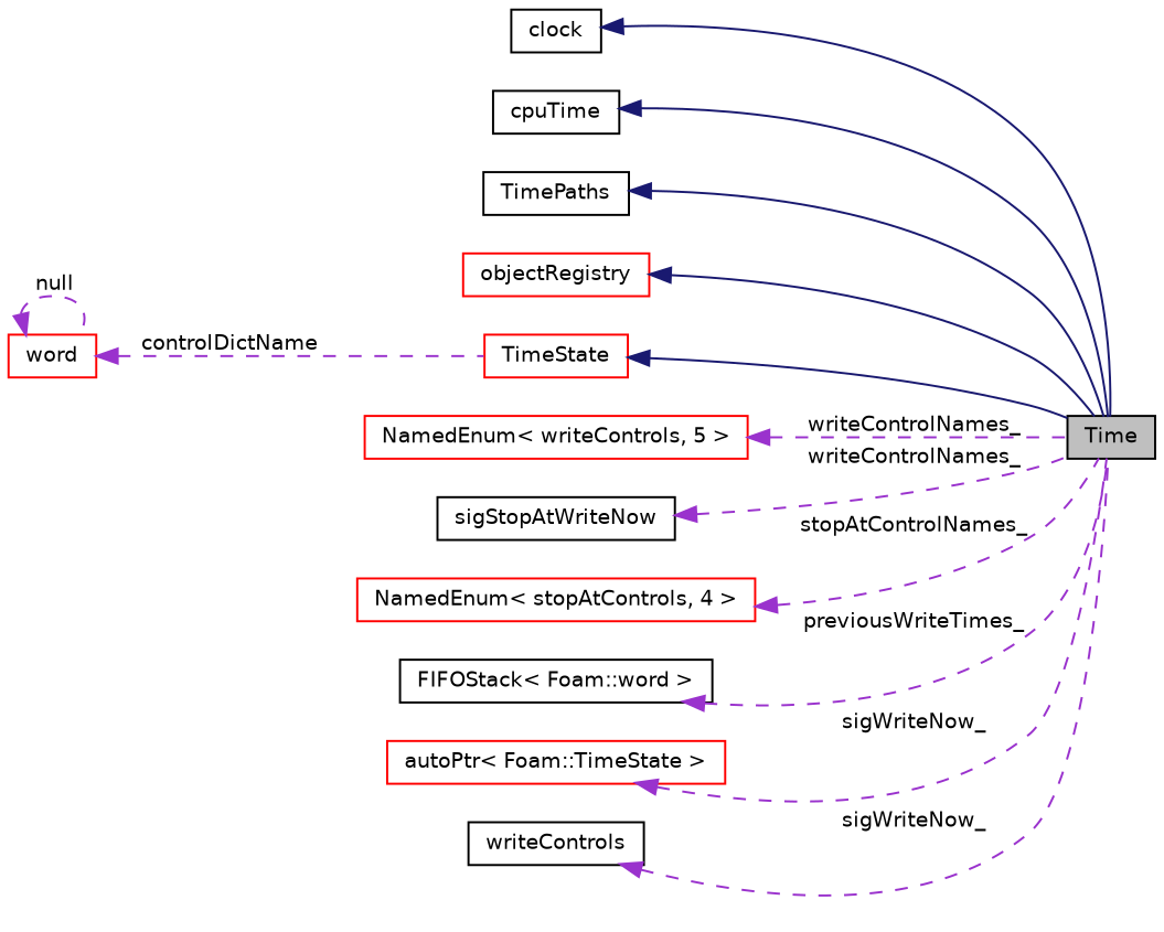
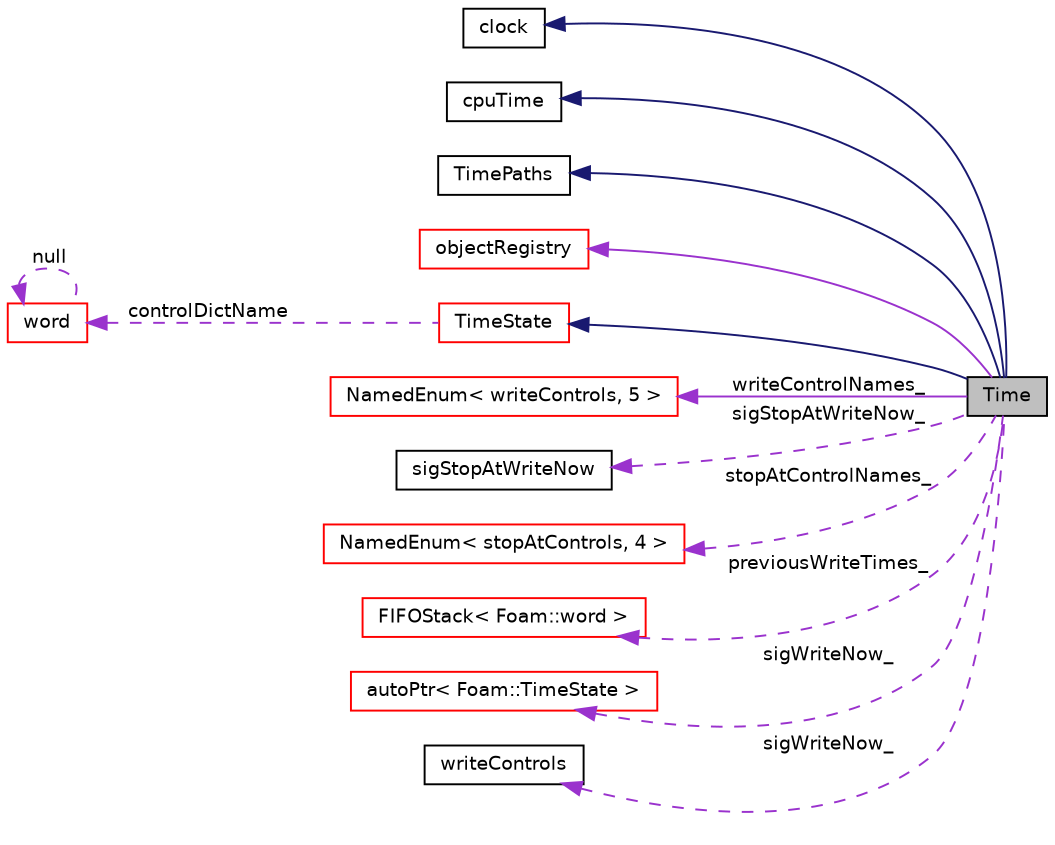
  digraph {
    rankdir=LR
    node [color=red fontname=Helvetica fontsize=10 shape=record]
    edge [color=darkorchid3 dir=back fontname=Helvetica fontsize=10 labelfontname=Helvetica labelfontsize=10 style=dashed]
    n1 [color=black fillcolor=grey75 fontcolor=black height=0.2 label=Time style=filled width=0.4]
    n2 [color=black height=0.2 label=clock width=0.4]
    n3 [color=black height=0.2 label=cpuTime width=0.4]
    n4 [color=black height=0.2 label=TimePaths width=0.4]
    n5 [height=0.2 label=objectRegistry width=0.4]
    n6 [height=0.2 label=TimeState width=0.4]
    n7 [height=0.2 label="NamedEnum\< writeControls, 5 \>" width=0.4]
    n8 [color=black height=0.2 label=sigStopAtWriteNow width=0.4]
    n9 [height=0.2 label="NamedEnum\< stopAtControls, 4 \>" width=0.4]
-   n10 [color=black height=0.2 label="FIFOStack\< Foam::word \>" width=0.4]
+   n10 [height=0.2 label="FIFOStack\< Foam::word \>" width=0.4]
    n11 [height=0.2 label="autoPtr\< Foam::TimeState \>" width=0.4]
    n12 [color=black height=0.2 label=writeControls width=0.4]
    n13 [height=0.2 label=word width=0.4]
    n2 -> n1 [color=midnightblue style=solid]
    n3 -> n1 [color=midnightblue style=solid]
    n4 -> n1 [color=midnightblue style=solid]
-   n5 -> n1 [color=midnightblue style=solid]
+   n5 -> n1 [style=solid]
    n6 -> n1 [color=midnightblue style=solid]
-   n7 -> n1 [label=" writeControlNames_"]
-   n8 -> n1 [label=" writeControlNames_"]
+   n7 -> n1 [label=" writeControlNames_" style=solid]
+   n8 -> n1 [label=" sigStopAtWriteNow_"]
    n9 -> n1 [label=" stopAtControlNames_"]
    n10 -> n1 [label=" previousWriteTimes_"]
    n11 -> n1 [label=" sigWriteNow_"]
    n12 -> n1 [label=" sigWriteNow_"]
    n13 -> n6 [label=" controlDictName"]
    n13 -> n13 [label=" null"]
  }
